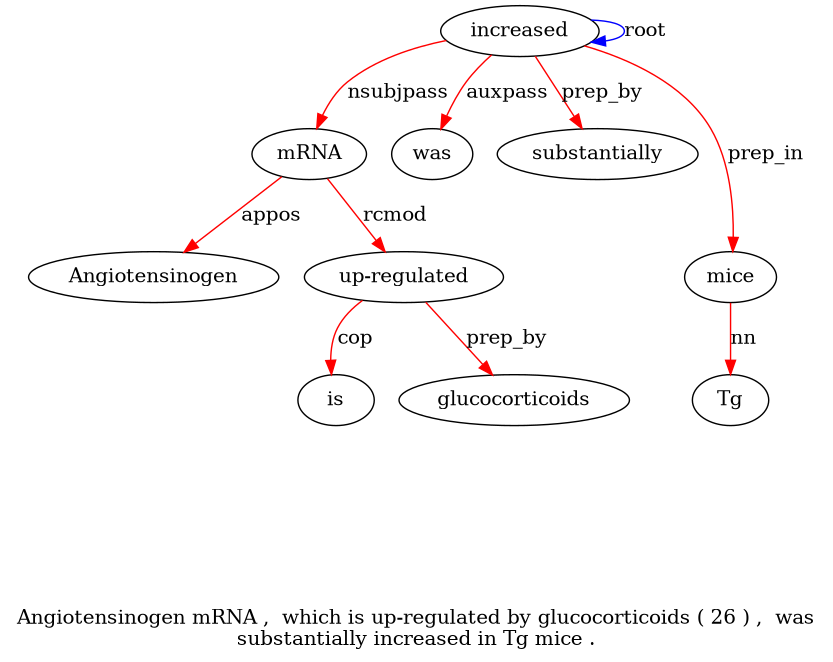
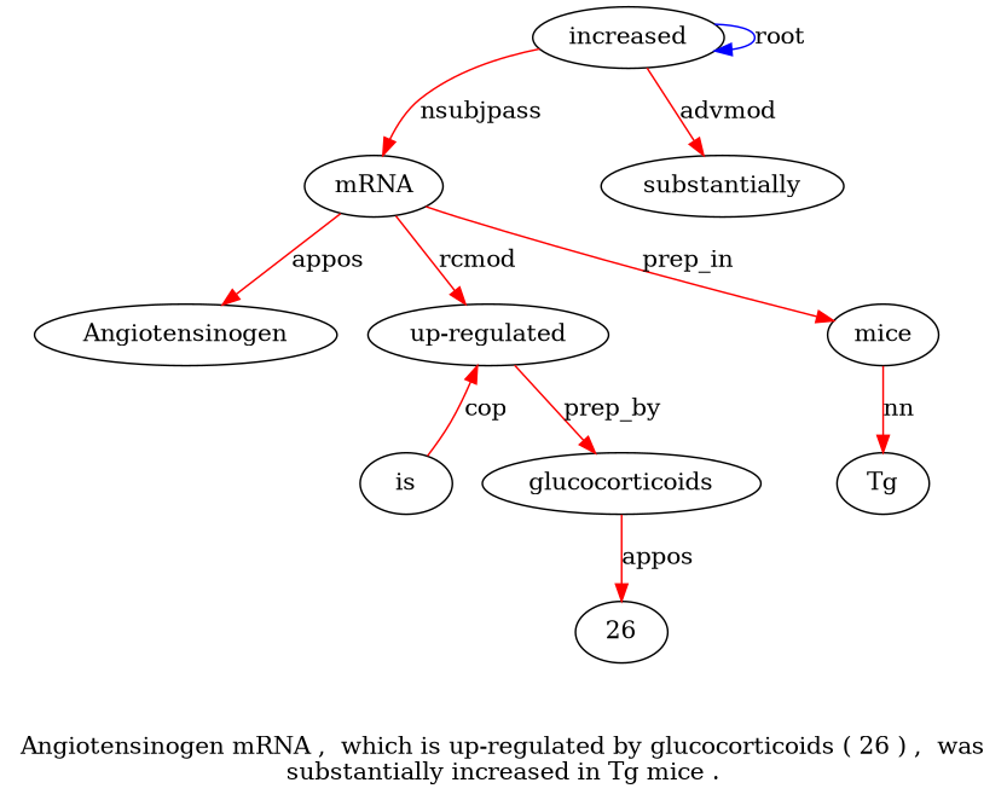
  digraph {
    label="Angiotensinogen mRNA ,  which is up-regulated by glucocorticoids ( 26 ) ,  was\nsubstantially increased in Tg mice ."
    node [fillcolor=white style=filled]
    edge [color=red]
    n1 [label=mRNA]
    n2 [label=Angiotensinogen]
    n3 [label="up-regulated"]
    n4 [label=is]
    n5 [label=glucocorticoids]
    n6 [label=increased]
-   n7 [label=was]
    n8 [label=substantially]
    n9 [label=mice]
    n10 [label=Tg]
+   n11 [label=26]
    n1 -> n2 [label=appos]
    n1 -> n3 [label=rcmod]
-   n3 -> n4 [label=cop]
+   n4 -> n3 [label=cop]
    n3 -> n5 [label=prep_by]
+   n5 -> n11 [label=appos]
    n6 -> n1 [label=nsubjpass]
    n6 -> n6 [color=blue label=root]
-   n6 -> n7 [label=auxpass]
-   n6 -> n8 [label=prep_by]
-   n6 -> n9 [label=prep_in]
+   n6 -> n8 [label=advmod]
+   n1 -> n9 [label=prep_in]
    n9 -> n10 [label=nn]
  }
